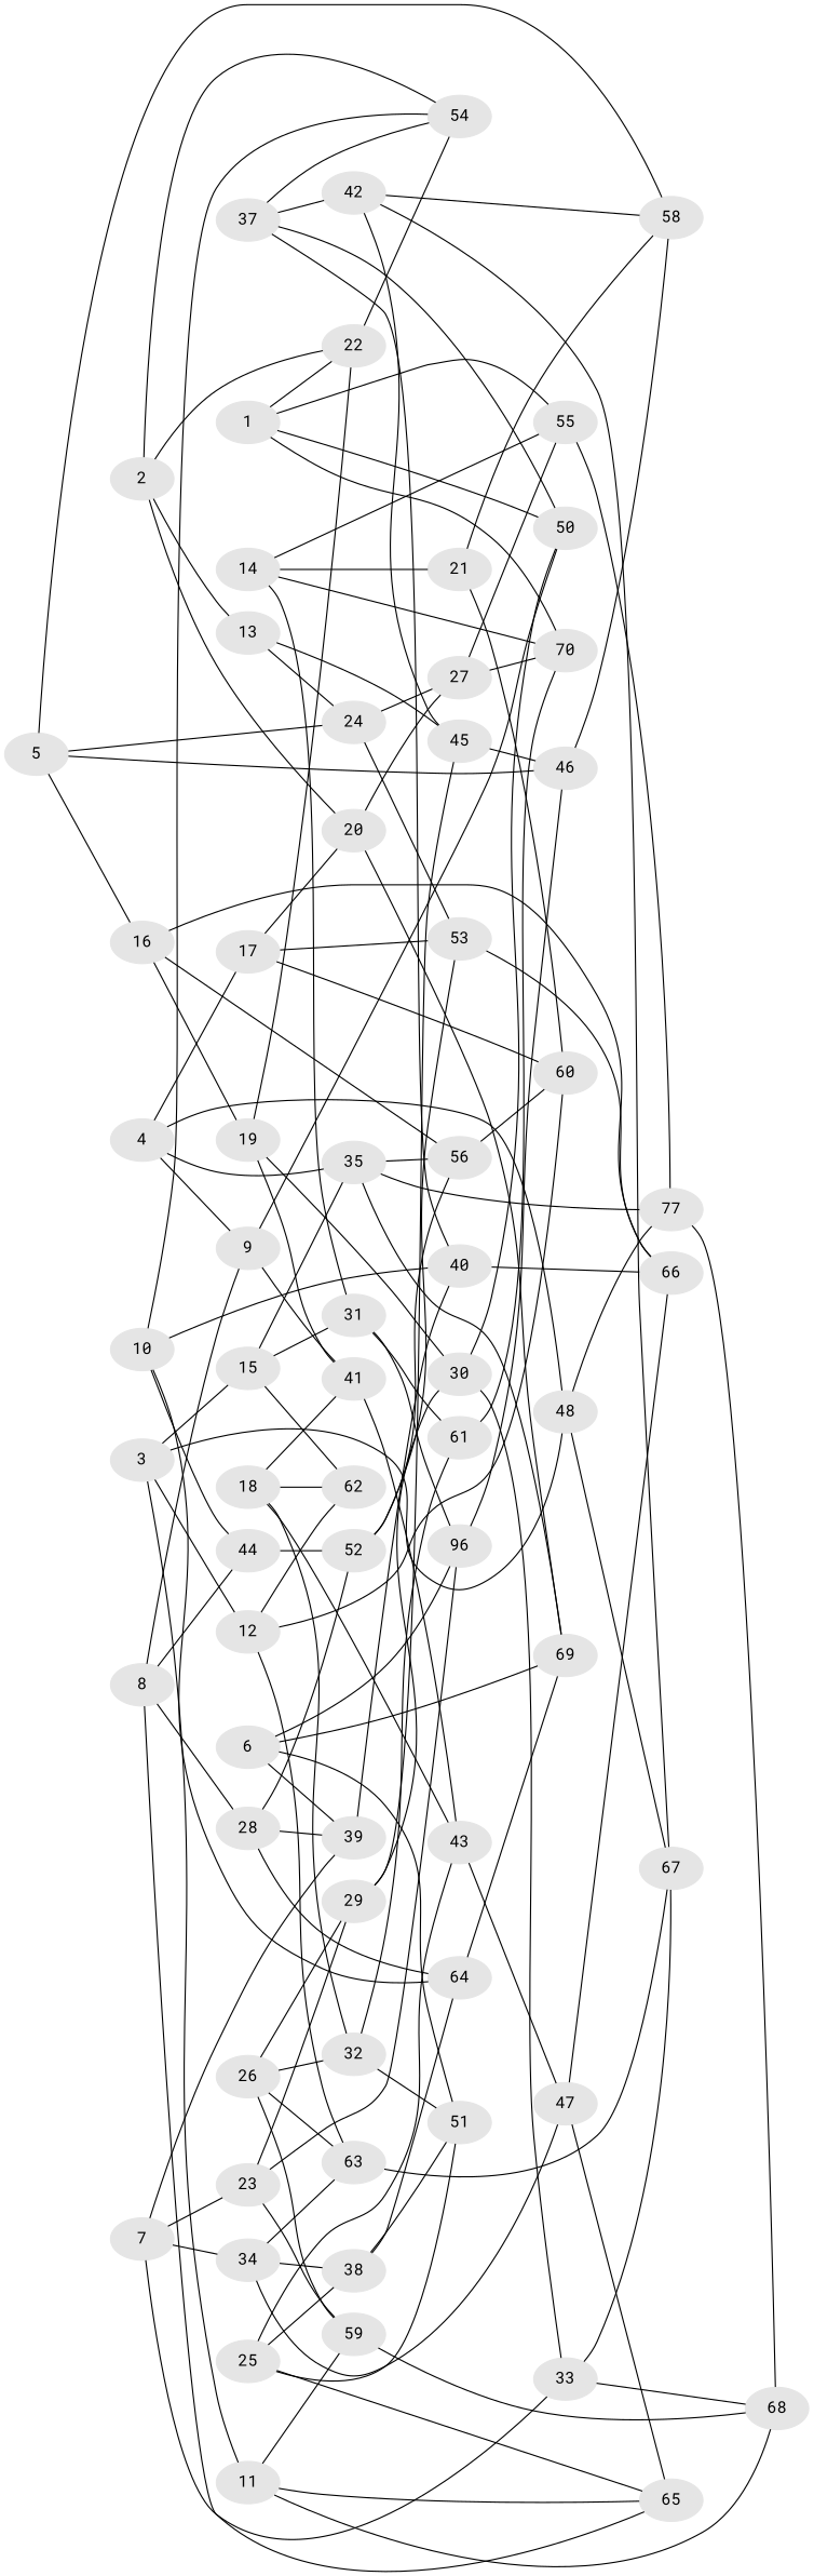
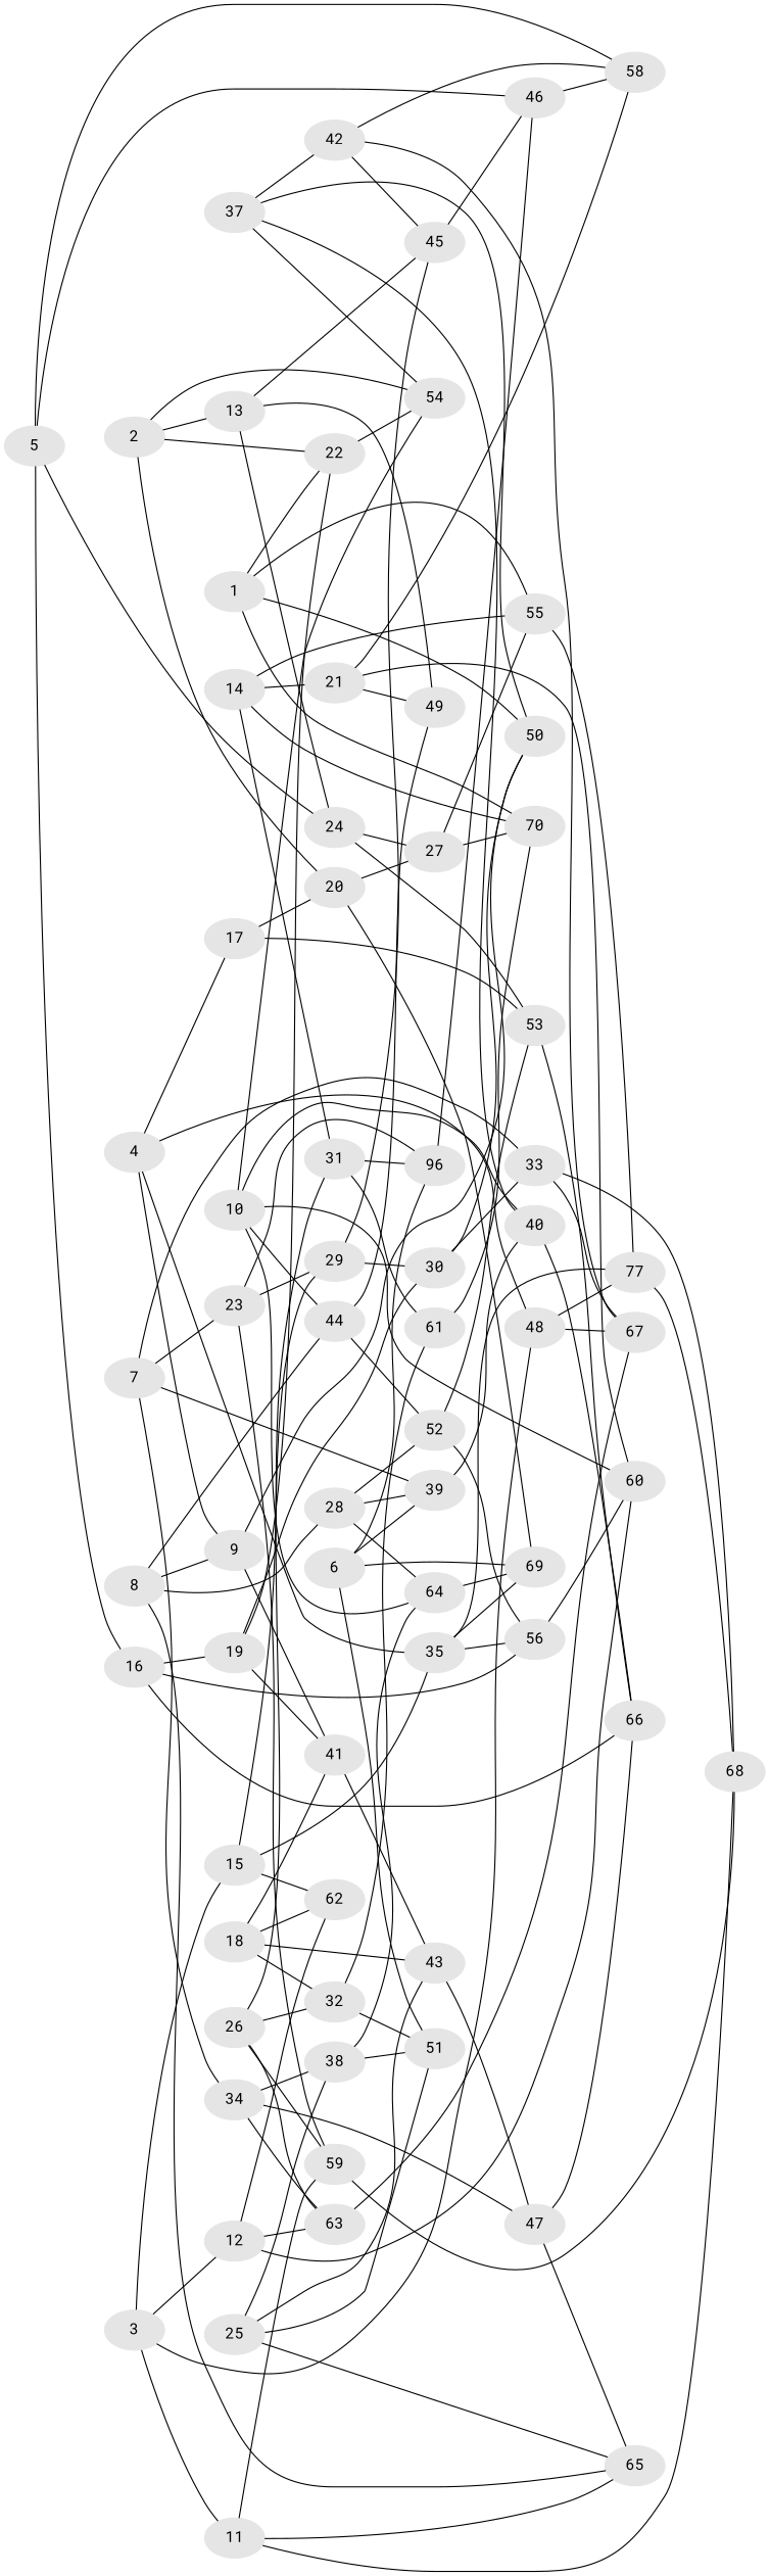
  graph {
    fontname="Roboto Mono"
    rankdir=LR
    node [color=gray90 fontname="Roboto Mono" style=filled]
    edge [fontname="Roboto Mono"]
    1
    22
    50
    55
    70
    54
    n7 [label=77]
    2
    13
    20
    24
    45
+   49
    69
    27
    3
    11
    12
    15
    48
    65
    59
    68
    60
    62
    63
    35
    31
    67
    4
    9
    17
    41
    53
    56
    5
    16
    46
    58
    19
    66
    n42 [label=96]
    6
    39
    51
    40
    7
    23
    33
    34
    29
    38
    47
    8
    28
    44
    64
    52
    43
    10
    14
    21
    61
    30
    18
    32
    25
    26
    37
    42
    1 -- 22
    1 -- 50
    1 -- 55
    1 -- 70
    22 -- 54
    55 -- n7
    n7 -- 68
    2 -- 22
    2 -- 54
    2 -- 13
    2 -- 20
    13 -- 24
    13 -- 45
+   13 -- 49
    20 -- 69
    20 -- 27
    24 -- 27
    24 -- 53
    45 -- 46
    27 -- 55
    27 -- 70
    3 -- 11
    3 -- 12
    3 -- 15
    3 -- 48
    11 -- 65
    11 -- 59
    11 -- 68
    12 -- 60
    12 -- 62
    12 -- 63
    15 -- 62
    15 -- 35
    15 -- 31
    48 -- n7
    48 -- 67
    59 -- 68
    63 -- 67
    35 -- n7
    35 -- 69
    35 -- 56
    31 -- n42
    31 -- 61
    4 -- 48
    4 -- 35
    4 -- 9
    4 -- 17
    9 -- 50
    9 -- 41
    17 -- 20
-   17 -- 60
+   10 -- 60
    17 -- 53
    41 -- 43
    53 -- 66
    56 -- 60
    5 -- 24
    5 -- 16
    5 -- 46
    5 -- 58
    16 -- 56
    16 -- 19
    16 -- 66
    46 -- 58
    19 -- 22
    19 -- 41
    19 -- 30
    n42 -- 46
    6 -- 69
    6 -- n42
    6 -- 39
    6 -- 51
    39 -- 40
    40 -- 66
    7 -- 39
    7 -- 23
    7 -- 33
    7 -- 34
    23 -- 59
    23 -- n42
    23 -- 29
    33 -- 68
    33 -- 67
    34 -- 63
    34 -- 38
    34 -- 47
    29 -- 45
    29 -- 30
    38 -- 51
    38 -- 64
    47 -- 65
    47 -- 66
    8 -- 65
    8 -- 9
    8 -- 28
    8 -- 44
    28 -- 39
    28 -- 64
    28 -- 52
+   44 -- 49
    44 -- 52
    64 -- 69
    52 -- 53
    52 -- 56
    43 -- 47
    10 -- 54
    10 -- 40
    10 -- 44
    10 -- 64
    14 -- 55
    14 -- 70
    14 -- 31
    14 -- 21
+   21 -- 49
    21 -- 60
    21 -- 58
    61 -- 70
    30 -- 50
    30 -- 33
    18 -- 62
    18 -- 41
    18 -- 43
    18 -- 32
    32 -- 51
    32 -- 61
    25 -- 65
    25 -- 51
    25 -- 38
    25 -- 43
    26 -- 59
    26 -- 63
    26 -- 29
    26 -- 32
    37 -- 50
    37 -- 54
    37 -- 40
    37 -- 42
    42 -- 45
    42 -- 67
    42 -- 58
  }
